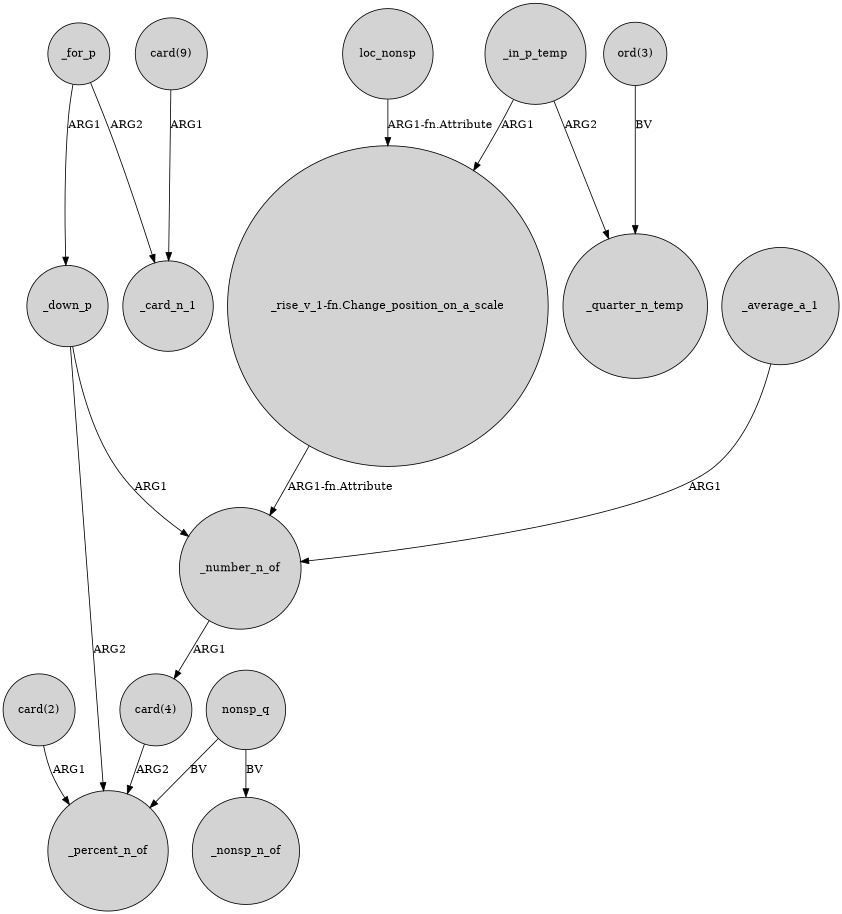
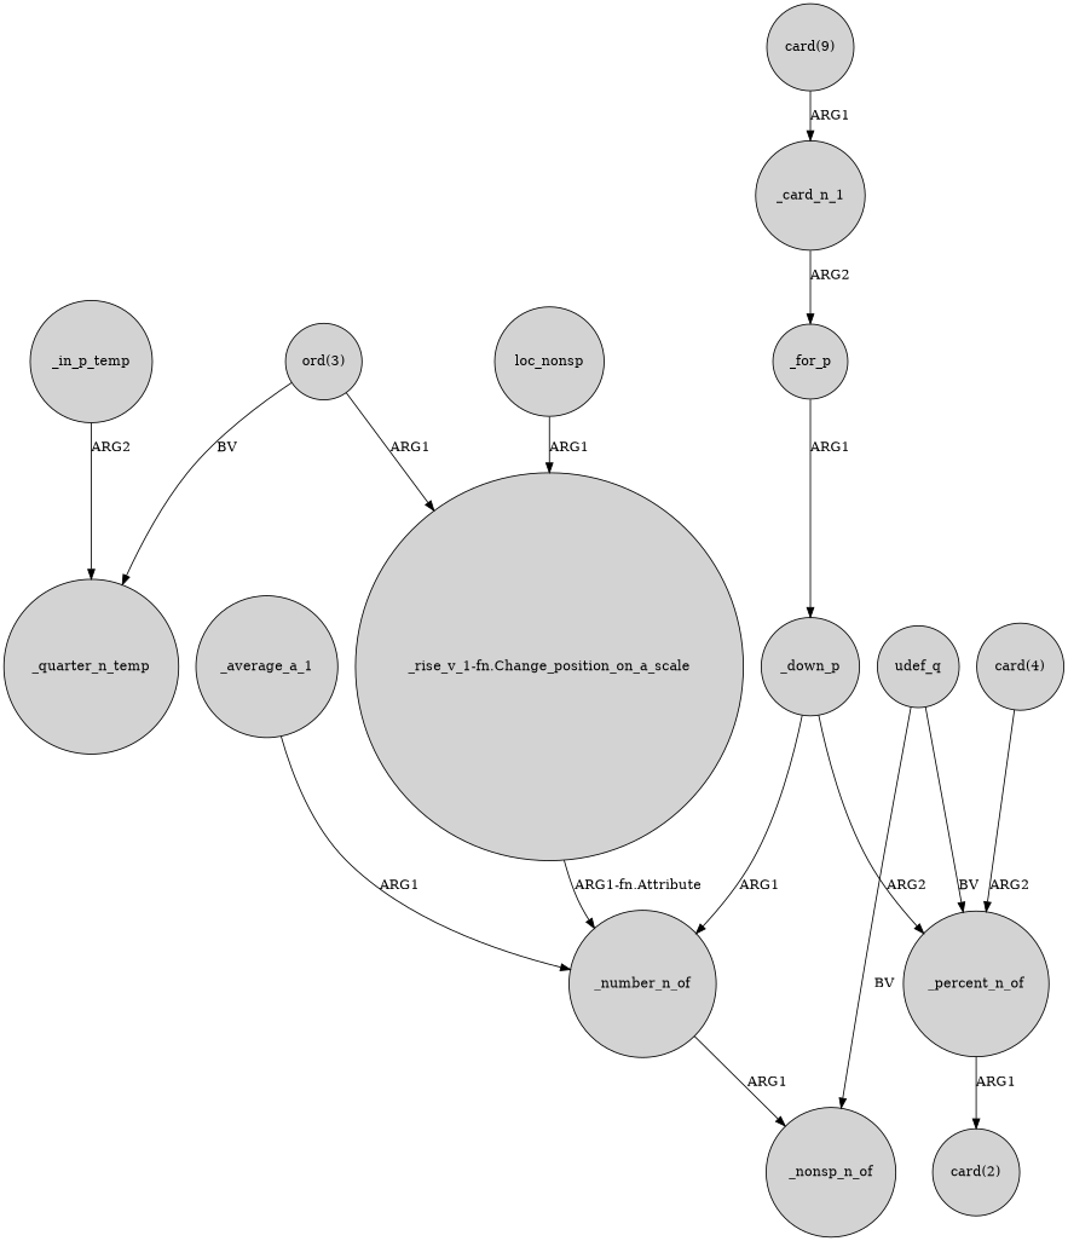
  digraph {
    node [shape=circle style=filled]
    _in_p_temp
    _quarter_n_temp
    "_rise_v_1-fn.Change_position_on_a_scale"
    _number_n_of
    "card(4)"
    _percent_n_of
    "ord(3)"
    n8 [label=_nonsp_n_of]
    n9 [label=_card_n_1]
    _average_a_1
    loc_nonsp
    _for_p
    _down_p
-   udef_q [label=nonsp_q]
+   udef_q
    "card(2)"
    "card(9)"
    _in_p_temp -> _quarter_n_temp [label=ARG2]
-   _in_p_temp -> "_rise_v_1-fn.Change_position_on_a_scale" [label=ARG1]
+   "ord(3)" -> "_rise_v_1-fn.Change_position_on_a_scale" [label=ARG1]
    "_rise_v_1-fn.Change_position_on_a_scale" -> _number_n_of [label="ARG1-fn.Attribute"]
-   _number_n_of -> "card(4)" [label=ARG1]
+   _number_n_of -> n8 [label=ARG1]
    "card(4)" -> _percent_n_of [label=ARG2]
    "ord(3)" -> _quarter_n_temp [label=BV]
    _average_a_1 -> _number_n_of [label=ARG1]
-   loc_nonsp -> "_rise_v_1-fn.Change_position_on_a_scale" [label="ARG1-fn.Attribute"]
-   _for_p -> n9 [label=ARG2]
+   loc_nonsp -> "_rise_v_1-fn.Change_position_on_a_scale" [label=ARG1]
+   n9 -> _for_p [label=ARG2]
    _for_p -> _down_p [label=ARG1]
    _down_p -> _number_n_of [label=ARG1]
    _down_p -> _percent_n_of [label=ARG2]
    udef_q -> _percent_n_of [label=BV]
    udef_q -> n8 [label=BV]
-   "card(2)" -> _percent_n_of [label=ARG1]
+   _percent_n_of -> "card(2)" [label=ARG1]
    "card(9)" -> n9 [label=ARG1]
  }
